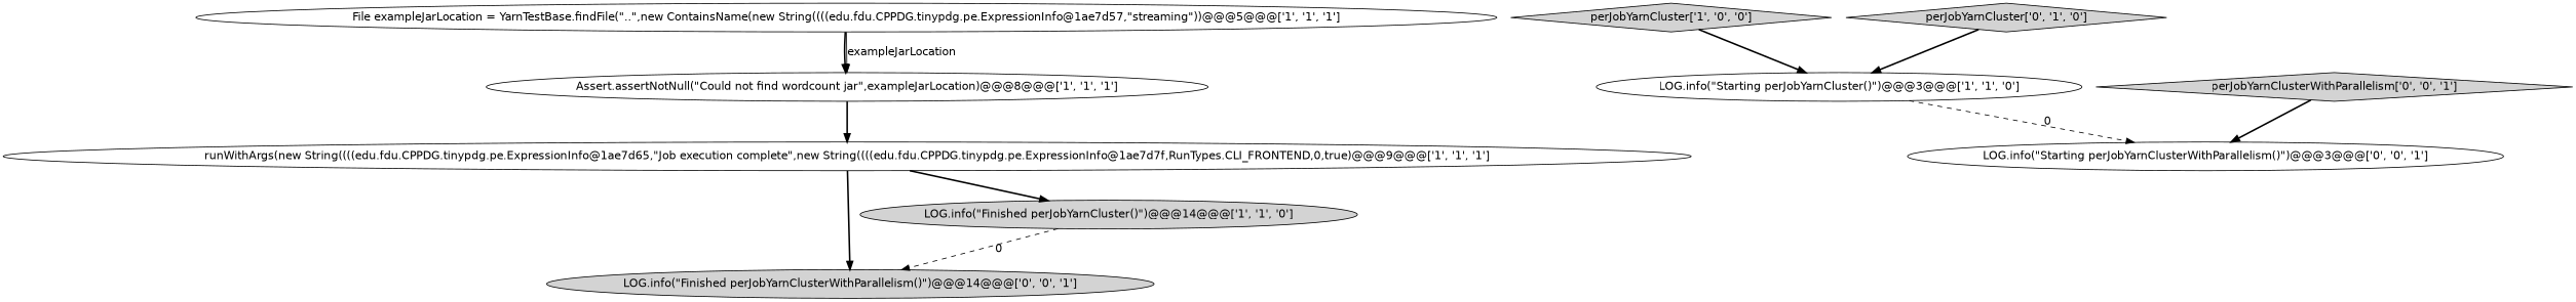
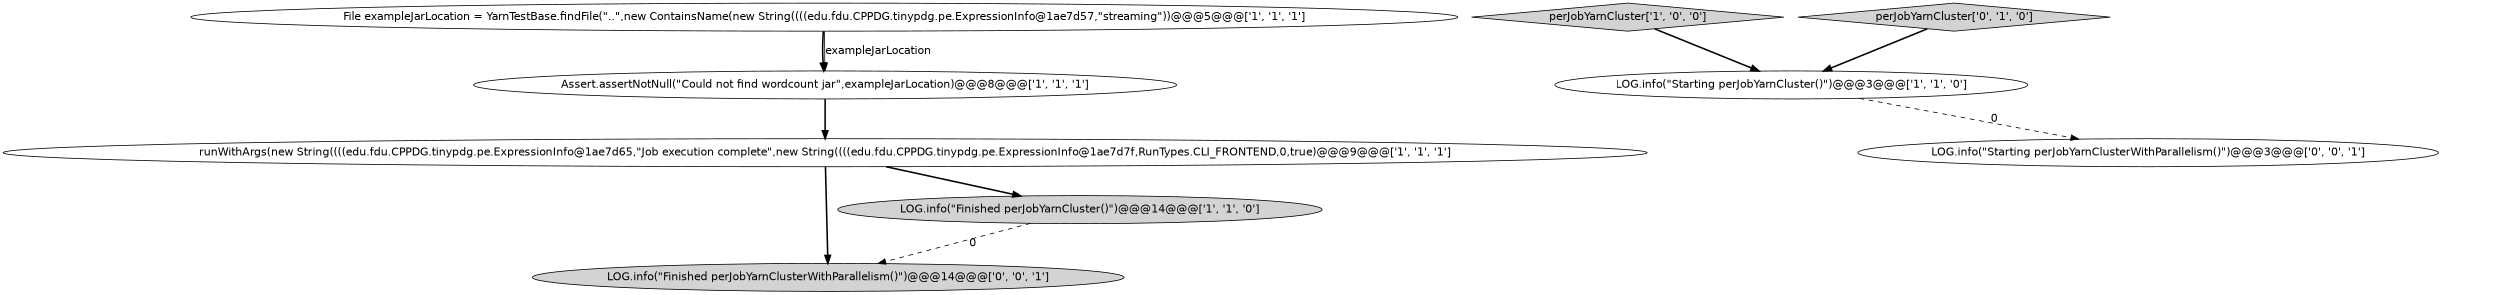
  digraph {
    fontname="DejaVu Sans"
    node [fillcolor=white fontname="DejaVu Sans" shape=ellipse style=filled]
    edge [fontname="DejaVu Sans" style=bold]
    n1 [label="File exampleJarLocation = YarnTestBase.findFile(\"..\",new ContainsName(new String((((edu.fdu.CPPDG.tinypdg.pe.ExpressionInfo@1ae7d57,\"streaming\"))@@@5@@@['1', '1', '1']"]
    n2 [label="Assert.assertNotNull(\"Could not find wordcount jar\",exampleJarLocation)@@@8@@@['1', '1', '1']"]
    n3 [fillcolor=lightgray label="perJobYarnCluster['1', '0', '0']" shape=diamond]
    n4 [label="LOG.info(\"Starting perJobYarnCluster()\")@@@3@@@['1', '1', '0']"]
    n5 [label="LOG.info(\"Starting perJobYarnClusterWithParallelism()\")@@@3@@@['0', '0', '1']"]
-   n6 [fillcolor=lightgray label="perJobYarnClusterWithParallelism['0', '0', '1']" shape=diamond]
    n7 [label="runWithArgs(new String((((edu.fdu.CPPDG.tinypdg.pe.ExpressionInfo@1ae7d65,\"Job execution complete\",new String((((edu.fdu.CPPDG.tinypdg.pe.ExpressionInfo@1ae7d7f,RunTypes.CLI_FRONTEND,0,true)@@@9@@@['1', '1', '1']"]
    n8 [fillcolor=lightgray label="LOG.info(\"Finished perJobYarnClusterWithParallelism()\")@@@14@@@['0', '0', '1']"]
    n9 [fillcolor=lightgray label="LOG.info(\"Finished perJobYarnCluster()\")@@@14@@@['1', '1', '0']"]
    n10 [fillcolor=lightgray label="perJobYarnCluster['0', '1', '0']" shape=diamond]
    n1 -> n2
    n1 -> n2 [label=exampleJarLocation style=solid]
    n2 -> n7
    n3 -> n4
    n4 -> n5 [label=0 style=dashed]
-   n6 -> n5
    n7 -> n8
    n7 -> n9
    n9 -> n8 [label=0 style=dashed]
    n10 -> n4
  }
